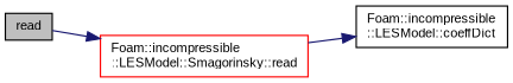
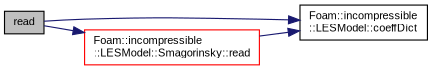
  digraph {
    fontname="Liberation Sans"
    rankdir=LR
    node [color=black fontname="Liberation Sans" fontsize=10 shape=record]
    edge [color=midnightblue fontname="Liberation Sans" fontsize=10 labelfontname=FreeSans labelfontsize=10 style=solid]
    n1 [fillcolor=grey75 fontcolor=black height=0.2 label=read style=filled width=0.4]
    n2 [height=0.2 label="Foam::incompressible\l::LESModel::coeffDict" width=0.4]
    n3 [color=red height=0.2 label="Foam::incompressible\l::LESModel::Smagorinsky::read" width=0.4]
+   n1 -> n2
    n1 -> n3
    n3 -> n2
  }
